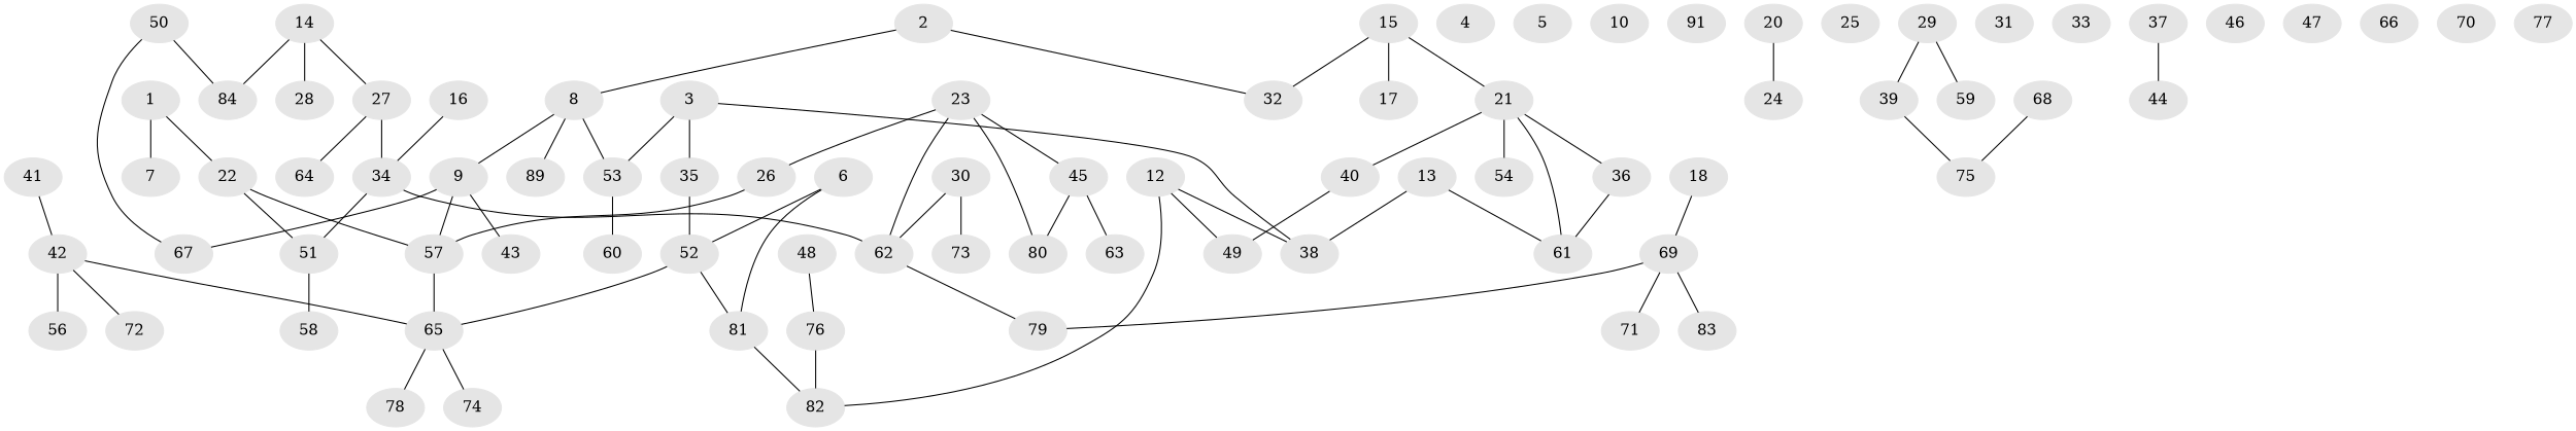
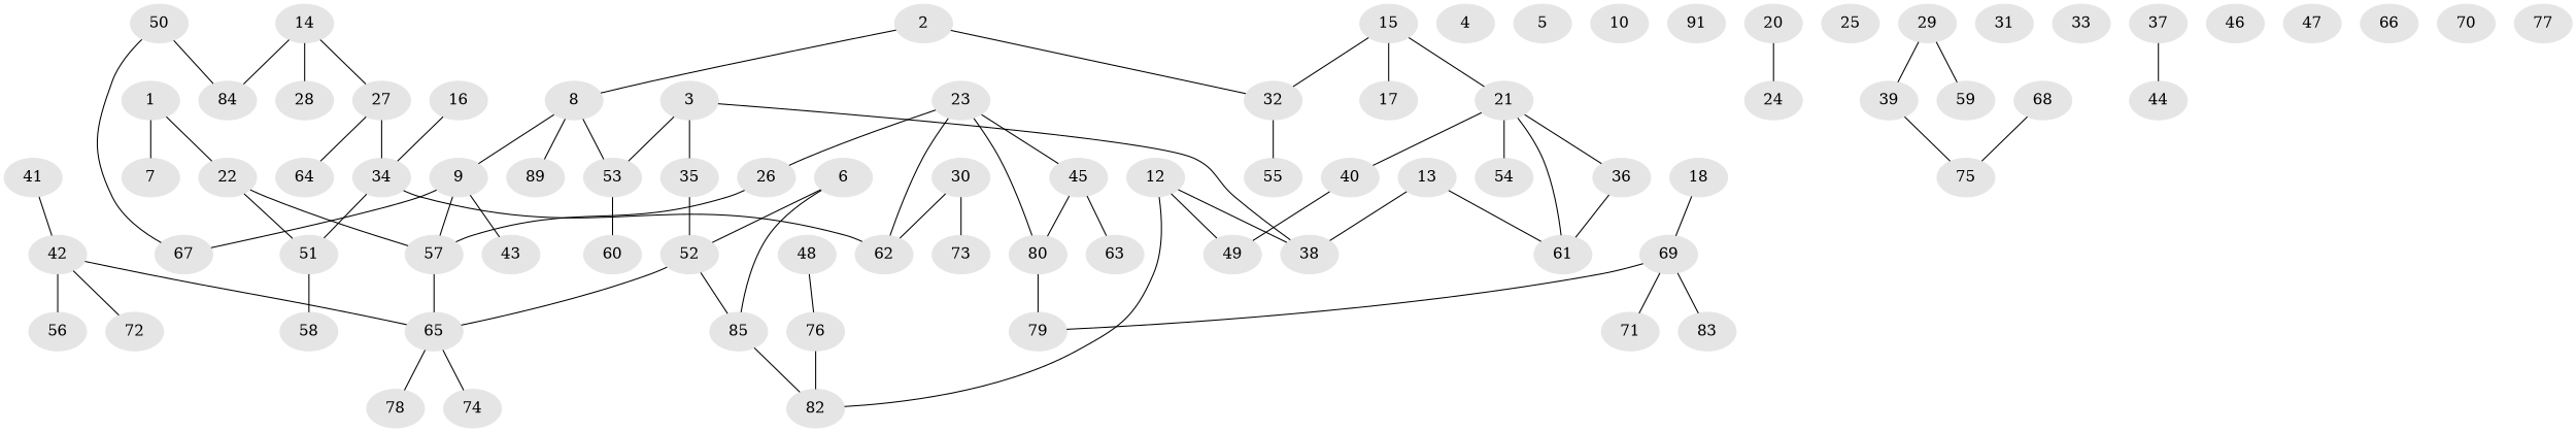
  graph {
    node [color=gray90 style=filled]
    1
    7
    22
    57
    51
    2
    8
    32
    53
    9
    n11 [label=89]
+   55
    3
    35
    38
    52
    60
    4
    5
    6
-   81
+   81 [label=85]
    65
    82
    43
    67
    10
    n27 [label=91]
    12
    49
    13
    61
    14
    27
    28
    84
    34
    64
    15
    17
    21
    36
    40
    54
    16
    62
    18
    69
    79
    71
    83
    20
    24
    58
    23
    26
    45
    80
    63
    25
    29
    39
    59
    75
    30
    73
    31
    33
    37
    44
    41
    42
    56
    72
    74
    78
    46
    47
    48
    76
    50
    66
    68
    70
    77
    1 -- 7
    1 -- 22
    22 -- 57
    22 -- 51
    57 -- 65
    51 -- 58
    2 -- 8
    2 -- 32
    8 -- 53
    8 -- 9
    8 -- n11
+   32 -- 55
    53 -- 60
    9 -- 57
    9 -- 43
    9 -- 67
    3 -- 53
    3 -- 35
    3 -- 38
    35 -- 52
    52 -- 81
    52 -- 65
    6 -- 52
    6 -- 81
    81 -- 82
    65 -- 74
    65 -- 78
    12 -- 38
    12 -- 82
    12 -- 49
    13 -- 38
    13 -- 61
    14 -- 27
    14 -- 28
    14 -- 84
    27 -- 34
    27 -- 64
    34 -- 51
    34 -- 62
    15 -- 32
    15 -- 17
    15 -- 21
    21 -- 61
    21 -- 36
    21 -- 40
    21 -- 54
    36 -- 61
    40 -- 49
    16 -- 34
-   62 -- 79
+   80 -- 79
    18 -- 69
    69 -- 79
    69 -- 71
    69 -- 83
    20 -- 24
    23 -- 62
    23 -- 26
    23 -- 45
    23 -- 80
    26 -- 57
    45 -- 80
    45 -- 63
    29 -- 39
    29 -- 59
    39 -- 75
    30 -- 62
    30 -- 73
    37 -- 44
    41 -- 42
    42 -- 65
    42 -- 56
    42 -- 72
    48 -- 76
    76 -- 82
    50 -- 67
    50 -- 84
    68 -- 75
  }
